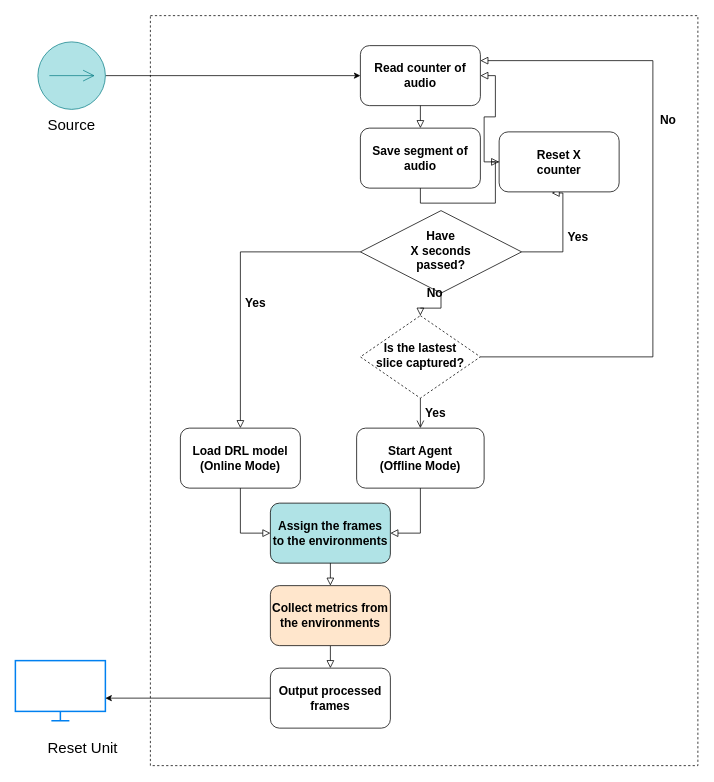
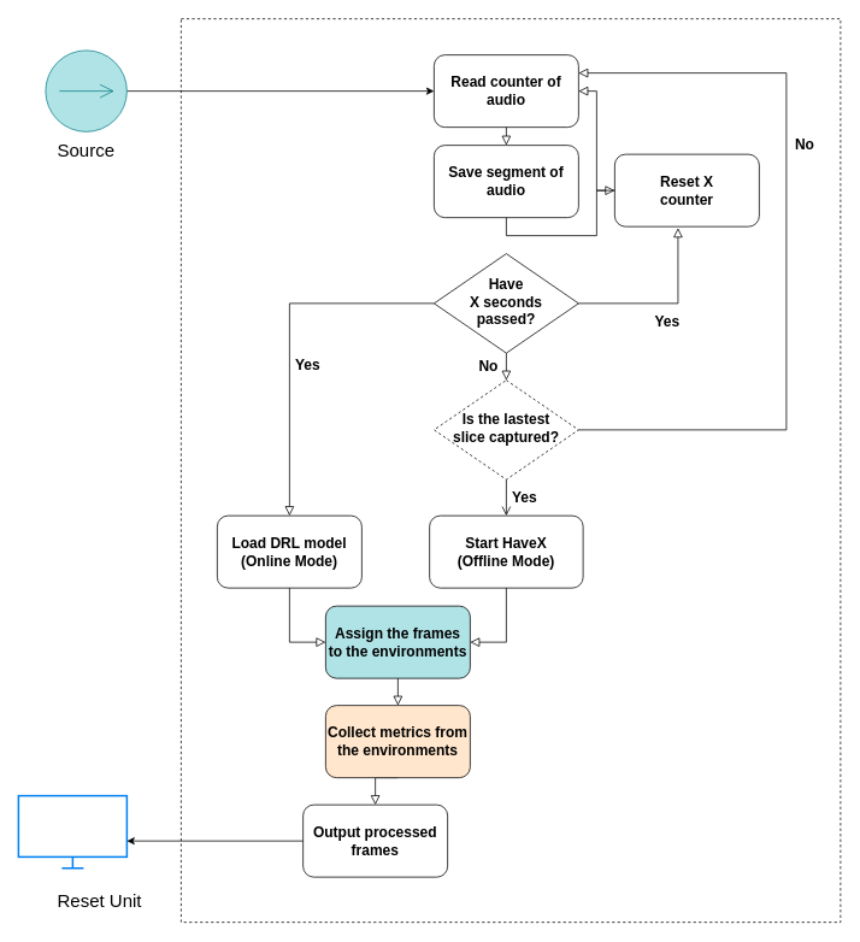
  <mxCell id="0" />
  <mxCell id="1" parent="0" />
  <mxCell id="2" value="" style="rounded=0;whiteSpace=wrap;html=1;dashed=1;" vertex="1" parent="1"><mxGeometry x="200" y="20" width="730" height="1000" as="geometry" /></mxCell>
  <mxCell id="3" value="" style="html=1;verticalLabelPosition=bottom;align=center;labelBackgroundColor=#ffffff;verticalAlign=top;strokeWidth=2;strokeColor=#0080F0;shadow=0;dashed=0;shape=mxgraph.ios7.icons.monitor;" vertex="1" parent="1"><mxGeometry x="20" y="880" width="120" height="80" as="geometry" /></mxCell>
  <mxCell id="4" value="Read counter of audio" style="rounded=1;whiteSpace=wrap;html=1;fontSize=16;glass=0;strokeWidth=1;shadow=0;fontStyle=1" vertex="1" parent="1"><mxGeometry x="480" y="60" width="160" height="80" as="geometry" /></mxCell>
  <mxCell id="5" value="" style="rounded=0;html=1;jettySize=auto;orthogonalLoop=1;fontSize=11;endArrow=block;endFill=0;endSize=8;strokeWidth=1;shadow=0;labelBackgroundColor=none;edgeStyle=orthogonalEdgeStyle;exitX=0.5;exitY=1;exitDx=0;exitDy=0;entryX=0.5;entryY=0;entryDx=0;entryDy=0;" edge="1" parent="1" source="4" target="6"><mxGeometry relative="1" as="geometry"><mxPoint x="584" y="410" as="sourcePoint" /><mxPoint x="560" y="200" as="targetPoint" /></mxGeometry></mxCell>
- <mxCell id="6" value="Save segment of audio" style="rounded=1;whiteSpace=wrap;html=1;fontSize=16;glass=0;strokeWidth=1;shadow=0;fontStyle=1" vertex="1" parent="1"><mxGeometry x="480" y="170" width="160" height="80" as="geometry" /></mxCell>
+ <mxCell id="6" value="Save segment of audio" style="rounded=1;whiteSpace=wrap;html=1;fontSize=16;glass=0;strokeWidth=1;shadow=0;fontStyle=1" vertex="1" parent="1"><mxGeometry x="480" y="160" width="160" height="80" as="geometry" /></mxCell>
  <mxCell id="7" value="" style="rounded=0;html=1;jettySize=auto;orthogonalLoop=1;fontSize=11;endArrow=block;endFill=0;endSize=8;strokeWidth=1;shadow=0;labelBackgroundColor=none;edgeStyle=orthogonalEdgeStyle;exitX=0.5;exitY=1;exitDx=0;exitDy=0;" edge="1" parent="1" source="6" target="26"><mxGeometry relative="1" as="geometry"><mxPoint x="570" y="150" as="sourcePoint" /><mxPoint x="560" y="310" as="targetPoint" /></mxGeometry></mxCell>
- <mxCell id="8" value="Have&lt;br style=&quot;border-color: var(--border-color); font-size: 16px;&quot;&gt;X seconds&lt;br style=&quot;border-color: var(--border-color); font-size: 16px;&quot;&gt;passed?" style="rhombus;whiteSpace=wrap;html=1;shadow=0;fontFamily=Helvetica;fontSize=16;align=center;strokeWidth=1;spacing=6;spacingTop=-4;fontStyle=1" vertex="1" parent="1"><mxGeometry x="480" y="280" width="215" height="110" as="geometry" /></mxCell>
+ <mxCell id="8" value="Have&lt;br style=&quot;border-color: var(--border-color); font-size: 16px;&quot;&gt;X seconds&lt;br style=&quot;border-color: var(--border-color); font-size: 16px;&quot;&gt;passed?" style="rhombus;whiteSpace=wrap;html=1;shadow=0;fontFamily=Helvetica;fontSize=16;align=center;strokeWidth=1;spacing=6;spacingTop=-4;fontStyle=1" vertex="1" parent="1"><mxGeometry x="480" y="280" width="160" height="110" as="geometry" /></mxCell>
  <mxCell id="9" value="&lt;font style=&quot;font-size: 16px;&quot;&gt;&lt;b&gt;No&lt;/b&gt;&lt;/font&gt;" style="edgeStyle=orthogonalEdgeStyle;rounded=0;html=1;jettySize=auto;orthogonalLoop=1;fontSize=11;endArrow=block;endFill=0;endSize=8;strokeWidth=1;shadow=0;labelBackgroundColor=none;exitX=0.5;exitY=1;exitDx=0;exitDy=0;entryX=0.5;entryY=0;entryDx=0;entryDy=0;" edge="1" parent="1" source="8" target="10"><mxGeometry x="0.006" y="-20" relative="1" as="geometry"><mxPoint y="-1" as="offset" /><mxPoint x="650" y="600" as="sourcePoint" /><mxPoint x="580" y="530" as="targetPoint" /><Array as="points" /></mxGeometry></mxCell>
  <mxCell id="10" value="Is the lastest&lt;br&gt;slice captured?" style="rhombus;whiteSpace=wrap;html=1;shadow=0;fontFamily=Helvetica;fontSize=16;align=center;strokeWidth=1;spacing=6;spacingTop=-4;fontStyle=1;dashed=1;" vertex="1" parent="1"><mxGeometry x="480" y="420" width="160" height="110" as="geometry" /></mxCell>
  <mxCell id="11" value="&lt;font style=&quot;font-size: 16px;&quot;&gt;&lt;b&gt;Yes&lt;/b&gt;&lt;/font&gt;" style="edgeStyle=orthogonalEdgeStyle;rounded=0;html=1;jettySize=auto;orthogonalLoop=1;fontSize=11;endArrow=block;endFill=0;endSize=8;strokeWidth=1;shadow=0;labelBackgroundColor=none;exitX=1;exitY=0.5;exitDx=0;exitDy=0;entryX=0.438;entryY=1.019;entryDx=0;entryDy=0;entryPerimeter=0;" edge="1" parent="1" source="8" target="26"><mxGeometry x="0.016" y="-20" relative="1" as="geometry"><mxPoint as="offset" /><mxPoint x="790" y="510" as="sourcePoint" /><mxPoint x="740" y="170" as="targetPoint" /><Array as="points"><mxPoint x="750" y="335" /></Array></mxGeometry></mxCell>
  <mxCell id="12" value="&lt;font style=&quot;font-size: 16px;&quot;&gt;&lt;b&gt;Yes&lt;/b&gt;&lt;/font&gt;" style="edgeStyle=orthogonalEdgeStyle;rounded=0;html=1;jettySize=auto;orthogonalLoop=1;fontSize=11;endArrow=block;endFill=0;endSize=8;strokeWidth=1;shadow=0;labelBackgroundColor=none;exitX=0;exitY=0.5;exitDx=0;exitDy=0;entryX=0.5;entryY=0;entryDx=0;entryDy=0;" edge="1" parent="1" source="8" target="13"><mxGeometry x="0.153" y="20" relative="1" as="geometry"><mxPoint as="offset" /><mxPoint x="650" y="410" as="sourcePoint" /><mxPoint x="560" y="540" as="targetPoint" /></mxGeometry></mxCell>
  <mxCell id="13" value="Load DRL model&lt;br style=&quot;font-size: 16px;&quot;&gt;(Online Mode)" style="rounded=1;whiteSpace=wrap;html=1;fontSize=16;glass=0;strokeWidth=1;shadow=0;fontStyle=1" vertex="1" parent="1"><mxGeometry x="240" y="570" width="160" height="80" as="geometry" /></mxCell>
  <mxCell id="14" value="" style="rounded=0;html=1;jettySize=auto;orthogonalLoop=1;fontSize=11;endArrow=block;endFill=0;endSize=8;strokeWidth=1;shadow=0;labelBackgroundColor=none;edgeStyle=orthogonalEdgeStyle;exitX=0.5;exitY=1;exitDx=0;exitDy=0;entryX=0;entryY=0.5;entryDx=0;entryDy=0;" edge="1" parent="1" source="13" target="15"><mxGeometry relative="1" as="geometry"><mxPoint x="570" y="470" as="sourcePoint" /><mxPoint x="560" y="660" as="targetPoint" /></mxGeometry></mxCell>
  <mxCell id="15" value="Assign the frames to the environments" style="rounded=1;whiteSpace=wrap;html=1;fontSize=16;glass=0;strokeWidth=1;shadow=0;fontStyle=1;fillColor=#b0e3e6;" vertex="1" parent="1"><mxGeometry x="360" y="670" width="160" height="80" as="geometry" /></mxCell>
  <mxCell id="16" value="" style="rounded=0;html=1;jettySize=auto;orthogonalLoop=1;fontSize=11;endArrow=block;endFill=0;endSize=8;strokeWidth=1;shadow=0;labelBackgroundColor=none;edgeStyle=orthogonalEdgeStyle;exitX=0.5;exitY=1;exitDx=0;exitDy=0;entryX=0.5;entryY=0;entryDx=0;entryDy=0;" edge="1" parent="1" source="15" target="25"><mxGeometry relative="1" as="geometry"><mxPoint x="570" y="810" as="sourcePoint" /><mxPoint x="570" y="1010" as="targetPoint" /></mxGeometry></mxCell>
  <mxCell id="17" value="&lt;font style=&quot;font-size: 16px;&quot;&gt;&lt;b&gt;Yes&lt;/b&gt;&lt;/font&gt;" style="edgeStyle=orthogonalEdgeStyle;rounded=0;html=1;jettySize=auto;orthogonalLoop=1;fontSize=11;endArrow=open;endFill=0;endSize=8;strokeWidth=1;shadow=0;labelBackgroundColor=none;exitX=0.5;exitY=1;exitDx=0;exitDy=0;entryX=0.5;entryY=0;entryDx=0;entryDy=0;" edge="1" parent="1" source="10" target="18"><mxGeometry y="20" relative="1" as="geometry"><mxPoint as="offset" /><mxPoint x="570" y="470" as="sourcePoint" /><mxPoint x="800" y="520" as="targetPoint" /></mxGeometry></mxCell>
- <mxCell id="18" value="Start Agent&lt;br style=&quot;font-size: 16px;&quot;&gt;(Offline Mode)" style="rounded=1;whiteSpace=wrap;html=1;fontSize=16;glass=0;strokeWidth=1;shadow=0;fontStyle=1" vertex="1" parent="1"><mxGeometry x="475" y="570" width="170" height="80" as="geometry" /></mxCell>
+ <mxCell id="18" value="Start HaveX&lt;br style=&quot;font-size: 16px;&quot;&gt;(Offline Mode)" style="rounded=1;whiteSpace=wrap;html=1;fontSize=16;glass=0;strokeWidth=1;shadow=0;fontStyle=1" vertex="1" parent="1"><mxGeometry x="475" y="570" width="170" height="80" as="geometry" /></mxCell>
  <mxCell id="19" value="" style="rounded=0;html=1;jettySize=auto;orthogonalLoop=1;fontSize=11;endArrow=block;endFill=0;endSize=8;strokeWidth=1;shadow=0;labelBackgroundColor=none;edgeStyle=orthogonalEdgeStyle;exitX=0.5;exitY=1;exitDx=0;exitDy=0;entryX=1;entryY=0.5;entryDx=0;entryDy=0;" edge="1" parent="1" source="18" target="15"><mxGeometry relative="1" as="geometry"><mxPoint x="570" y="740" as="sourcePoint" /><mxPoint x="570" y="820" as="targetPoint" /></mxGeometry></mxCell>
  <mxCell id="20" value="" style="endArrow=classic;html=1;rounded=0;exitX=1;exitY=0.5;exitDx=0;exitDy=0;entryX=0;entryY=0.5;entryDx=0;entryDy=0;exitPerimeter=0;" edge="1" parent="1" target="4" source="28"><mxGeometry width="50" height="50" relative="1" as="geometry"><mxPoint x="160" y="100" as="sourcePoint" /><mxPoint x="260" y="230" as="targetPoint" /></mxGeometry></mxCell>
- <mxCell id="21" value="Output processed frames" style="rounded=1;whiteSpace=wrap;html=1;fontSize=16;glass=0;strokeWidth=1;shadow=0;fontStyle=1" vertex="1" parent="1"><mxGeometry x="360" y="890" width="160" height="80" as="geometry" /></mxCell>
+ <mxCell id="21" value="Output processed frames" style="rounded=1;whiteSpace=wrap;html=1;fontSize=16;glass=0;strokeWidth=1;shadow=0;fontStyle=1" vertex="1" parent="1"><mxGeometry x="335" y="890" width="160" height="80" as="geometry" /></mxCell>
  <mxCell id="22" value="" style="rounded=0;html=1;jettySize=auto;orthogonalLoop=1;fontSize=11;endArrow=block;endFill=0;endSize=8;strokeWidth=1;shadow=0;labelBackgroundColor=none;edgeStyle=orthogonalEdgeStyle;exitX=0.5;exitY=1;exitDx=0;exitDy=0;entryX=0.5;entryY=0;entryDx=0;entryDy=0;" edge="1" parent="1" source="25" target="21"><mxGeometry relative="1" as="geometry"><mxPoint x="710" y="980" as="sourcePoint" /><mxPoint x="710" y="1060" as="targetPoint" /></mxGeometry></mxCell>
  <mxCell id="23" value="&lt;font style=&quot;font-size: 16px;&quot;&gt;&lt;b&gt;No&lt;/b&gt;&lt;/font&gt;" style="edgeStyle=orthogonalEdgeStyle;rounded=0;html=1;jettySize=auto;orthogonalLoop=1;fontSize=11;endArrow=block;endFill=0;endSize=8;strokeWidth=1;shadow=0;labelBackgroundColor=none;exitX=1;exitY=0.5;exitDx=0;exitDy=0;entryX=1;entryY=0.25;entryDx=0;entryDy=0;" edge="1" parent="1" source="10" target="4"><mxGeometry x="0.278" y="-20" relative="1" as="geometry"><mxPoint as="offset" /><mxPoint x="990" y="545" as="sourcePoint" /><mxPoint x="870" y="-30" as="targetPoint" /><Array as="points"><mxPoint x="870" y="475" /><mxPoint x="870" y="80" /></Array></mxGeometry></mxCell>
  <mxCell id="24" value="" style="endArrow=classic;html=1;rounded=0;exitX=0;exitY=0.5;exitDx=0;exitDy=0;" edge="1" parent="1" source="21"><mxGeometry width="50" height="50" relative="1" as="geometry"><mxPoint x="350" y="1139.66" as="sourcePoint" /><mxPoint x="140" y="930" as="targetPoint" /><Array as="points" /></mxGeometry></mxCell>
  <mxCell id="25" value="Collect metrics from the environments" style="rounded=1;whiteSpace=wrap;html=1;fontSize=16;glass=0;strokeWidth=1;shadow=0;fontStyle=1;fillColor=#ffe6cc;" vertex="1" parent="1"><mxGeometry x="360" y="780" width="160" height="80" as="geometry" /></mxCell>
- <mxCell id="26" value="Reset X&lt;br&gt;counter" style="rounded=1;whiteSpace=wrap;html=1;fontSize=16;glass=0;strokeWidth=1;shadow=0;fontStyle=1" vertex="1" parent="1"><mxGeometry x="665" y="175" width="160" height="80" as="geometry" /></mxCell>
+ <mxCell id="26" value="Reset X&lt;br&gt;counter" style="rounded=1;whiteSpace=wrap;html=1;fontSize=16;glass=0;strokeWidth=1;shadow=0;fontStyle=1" vertex="1" parent="1"><mxGeometry x="680" y="170" width="160" height="80" as="geometry" /></mxCell>
  <mxCell id="27" value="" style="rounded=0;html=1;jettySize=auto;orthogonalLoop=1;fontSize=11;endArrow=block;endFill=0;endSize=8;strokeWidth=1;shadow=0;labelBackgroundColor=none;edgeStyle=orthogonalEdgeStyle;exitX=0;exitY=0.5;exitDx=0;exitDy=0;entryX=1;entryY=0.5;entryDx=0;entryDy=0;" edge="1" parent="1" source="26" target="4"><mxGeometry relative="1" as="geometry"><mxPoint x="570" y="150" as="sourcePoint" /><mxPoint x="570" as="targetPoint" y="180" /></mxGeometry></mxCell>
  <mxCell id="28" value="" style="pointerEvents=1;verticalLabelPosition=bottom;shadow=0;dashed=0;align=center;html=1;verticalAlign=top;shape=mxgraph.electrical.signal_sources.source;aspect=fixed;points=[[0.5,0,0],[1,0.5,0],[0.5,1,0],[0,0.5,0]];elSignalType=dc1;fillColor=#b0e3e6;strokeColor=#0e8088;" vertex="1" parent="1"><mxGeometry x="50" y="55" width="90" height="90" as="geometry" /></mxCell>
  <mxCell id="29" value="Source" style="text;html=1;strokeColor=none;fillColor=none;align=center;verticalAlign=middle;whiteSpace=wrap;rounded=0;fontSize=20;" vertex="1" parent="1"><mxGeometry x="35" y="150" width="120" height="30" as="geometry" /></mxCell>
  <mxCell id="30" value="Reset Unit" style="text;html=1;strokeColor=none;fillColor=none;align=center;verticalAlign=middle;whiteSpace=wrap;rounded=0;fontSize=20;" vertex="1" parent="1"><mxGeometry x="50" y="980" width="120" height="30" as="geometry" /></mxCell>
